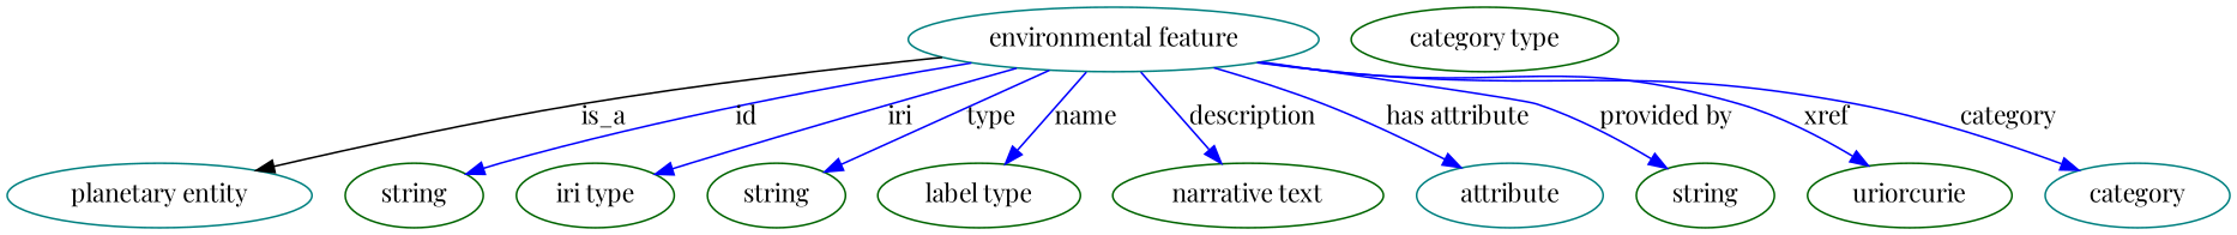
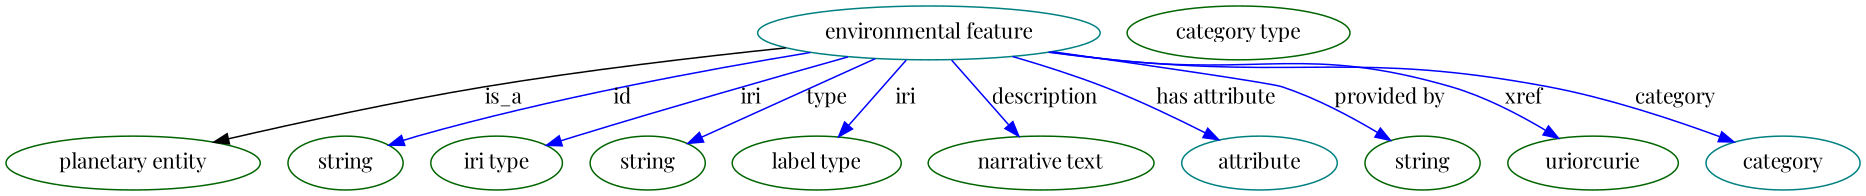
  digraph {
    fontname="Playfair Display"
    node [color=darkgreen fontname="Playfair Display"]
    edge [fontname="Playfair Display" color=blue style=solid]
    n1 [color=teal height=0.5 label="environmental feature" width=3.1775]
-   "planetary entity" [color=teal height=0.5 width=2.3651]
+   "planetary entity" [height=0.5 width=2.3651]
    n3 [height=0.5 label=string width=1.0652]
    n4 [height=0.5 label="iri type" width=1.2277]
    n5 [height=0.5 label=string width=1.0652]
    n6 [height=0.5 label="label type" width=1.5707]
    n7 [height=0.5 label="narrative text" width=2.0943]
    n8 [color=teal height=0.5 label=attribute width=1.4443]
    n9 [height=0.5 label=string width=1.0652]
    n10 [height=0.5 label=uriorcurie width=1.5887]
    category [color=teal height=0.5 width=1.4263]
    n12 [height=0.5 label="category type" width=2.0762]
    n1 -> "planetary entity" [label=is_a color="" style=""]
    n1 -> n3 [label=id]
    n1 -> n4 [label=iri]
    n1 -> n5 [label=type]
-   n1 -> n6 [label=name]
+   n1 -> n6 [label=iri]
    n1 -> n7 [label=description]
    n1 -> n8 [label="has attribute"]
    n1 -> n9 [label="provided by"]
    n1 -> n10 [label=xref]
    n1 -> category [label=category]
  }
